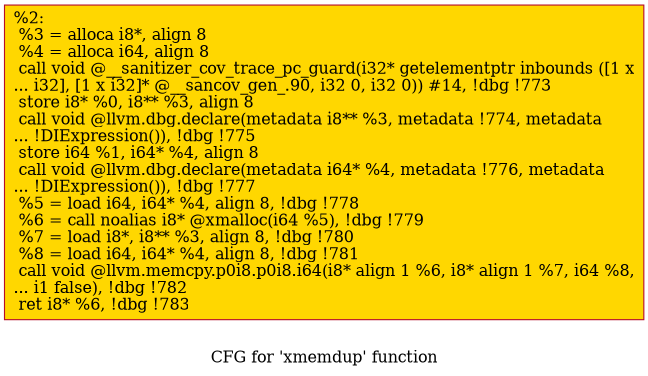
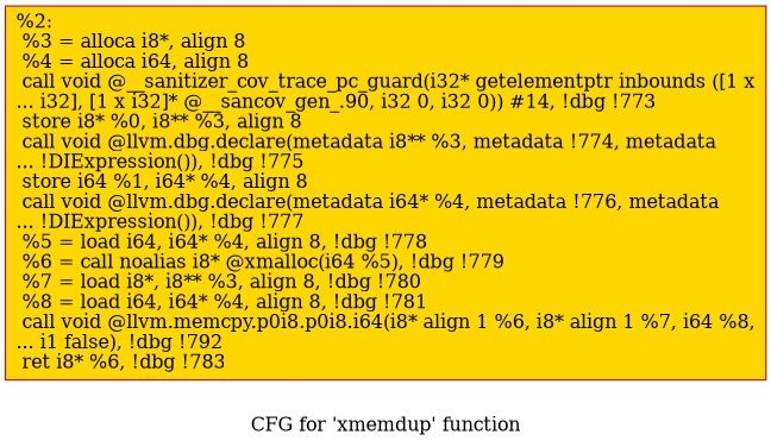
  digraph {
    label="CFG for 'xmemdup' function"
    rankdir=LR
-   n1 [color="#b70d28ff" fillcolor=gold label="{%2:\l  %3 = alloca i8*, align 8\l  %4 = alloca i64, align 8\l  call void @__sanitizer_cov_trace_pc_guard(i32* getelementptr inbounds ([1 x\l... i32], [1 x i32]* @__sancov_gen_.90, i32 0, i32 0)) #14, !dbg !773\l  store i8* %0, i8** %3, align 8\l  call void @llvm.dbg.declare(metadata i8** %3, metadata !774, metadata\l... !DIExpression()), !dbg !775\l  store i64 %1, i64* %4, align 8\l  call void @llvm.dbg.declare(metadata i64* %4, metadata !776, metadata\l... !DIExpression()), !dbg !777\l  %5 = load i64, i64* %4, align 8, !dbg !778\l  %6 = call noalias i8* @xmalloc(i64 %5), !dbg !779\l  %7 = load i8*, i8** %3, align 8, !dbg !780\l  %8 = load i64, i64* %4, align 8, !dbg !781\l  call void @llvm.memcpy.p0i8.p0i8.i64(i8* align 1 %6, i8* align 1 %7, i64 %8,\l... i1 false), !dbg !782\l  ret i8* %6, !dbg !783\l}" shape=record style=filled]
+   n1 [color="#b70d28ff" fillcolor=gold label="{%2:\l  %3 = alloca i8*, align 8\l  %4 = alloca i64, align 8\l  call void @__sanitizer_cov_trace_pc_guard(i32* getelementptr inbounds ([1 x\l... i32], [1 x i32]* @__sancov_gen_.90, i32 0, i32 0)) #14, !dbg !773\l  store i8* %0, i8** %3, align 8\l  call void @llvm.dbg.declare(metadata i8** %3, metadata !774, metadata\l... !DIExpression()), !dbg !775\l  store i64 %1, i64* %4, align 8\l  call void @llvm.dbg.declare(metadata i64* %4, metadata !776, metadata\l... !DIExpression()), !dbg !777\l  %5 = load i64, i64* %4, align 8, !dbg !778\l  %6 = call noalias i8* @xmalloc(i64 %5), !dbg !779\l  %7 = load i8*, i8** %3, align 8, !dbg !780\l  %8 = load i64, i64* %4, align 8, !dbg !781\l  call void @llvm.memcpy.p0i8.p0i8.i64(i8* align 1 %6, i8* align 1 %7, i64 %8,\l... i1 false), !dbg !792\l  ret i8* %6, !dbg !783\l}" shape=record style=filled]
  }
